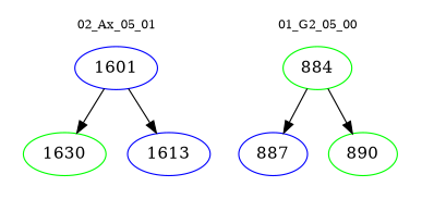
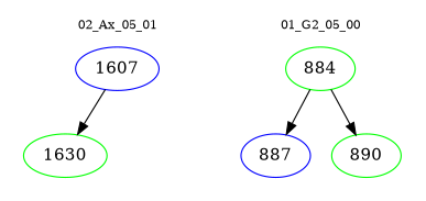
  digraph {
    node [color=blue]
    edge [color=black]
-   n1 [label=1601]
+   n1 [label=1607]
    n2 [color=green label=1630]
-   n3 [label=1613]
    n4 [color=green label=884]
    n5 [label=887]
    n6 [color=green label=890]
    subgraph cluster_1 {
      color=white
      fontsize=10
      label="02_Ax_05_01"
      n1
      n2
-     n3
    }
    subgraph cluster_2 {
      color=white
      fontsize=10
      label="01_G2_05_00"
      n4
      n5
      n6
    }
    n1 -> n2
-   n1 -> n3
    n4 -> n5
    n4 -> n6
  }
